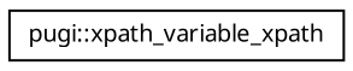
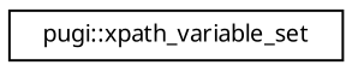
  digraph {
    rankdir=TB
    fontname="Noto Sans"
-   n1 [color=black fillcolor=white fontname="Noto Sans" fontsize=10 height=0.2 label="pugi::xpath_variable_xpath" shape=record style=filled width=0.4]
+   n1 [color=black fillcolor=white fontname="Noto Sans" fontsize=10 height=0.2 label="pugi::xpath_variable_set" shape=record style=filled width=0.4]
  }
